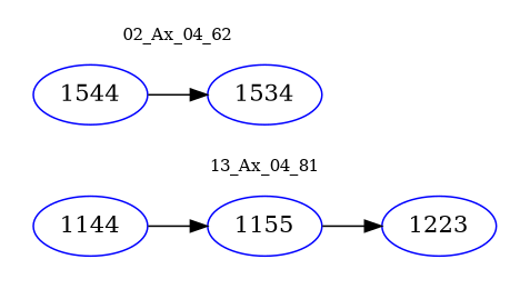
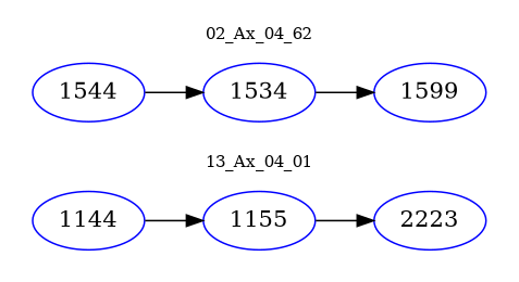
  digraph {
    rankdir=LR
    node [color=blue]
    edge [color=black]
    n1 [label=1144]
    n2 [label=1155]
-   n3 [label=1223]
+   n3 [label=2223]
    n4 [label=1544]
    n5 [label=1534]
+   n6 [label=1599]
    subgraph cluster_1 {
      color=white
      fontsize=10
-     label="13_Ax_04_81"
+     label="13_Ax_04_01"
      n1
      n2
      n3
    }
    subgraph cluster_2 {
      color=white
      fontsize=10
      label="02_Ax_04_62"
      n4
      n5
+     n6
    }
    n1 -> n2
    n2 -> n3
    n4 -> n5
+   n5 -> n6
  }
